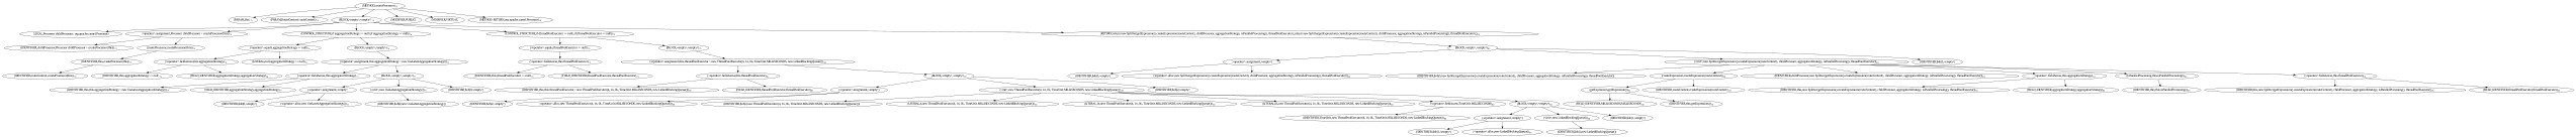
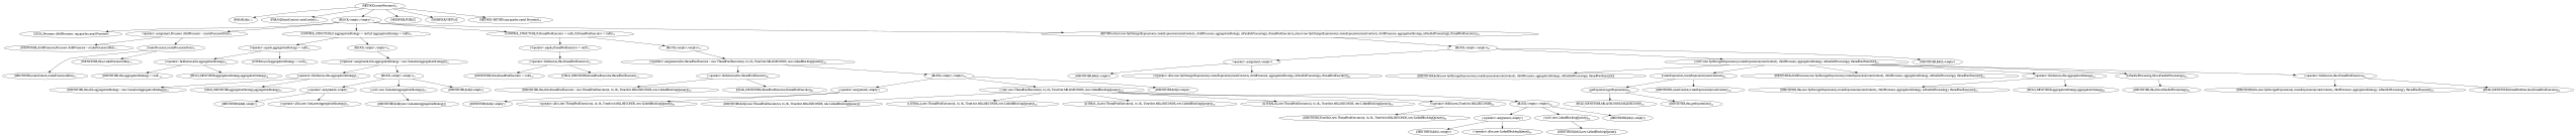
  digraph {
    fontname="PT Serif"
    node [fontname="PT Serif"]
    edge [fontname="PT Serif"]
    n1 [label=<(METHOD,createProcessor)<SUB>73</SUB>>]
    n2 [label=<(PARAM,this)<SUB>73</SUB>>]
    n3 [label=<(PARAM,RouteContext routeContext)<SUB>74</SUB>>]
    n4 [label=<(BLOCK,&lt;empty&gt;,&lt;empty&gt;)<SUB>74</SUB>>]
    n5 [label=<(MODIFIER,PUBLIC)>]
    n6 [label=<(MODIFIER,VIRTUAL)>]
    n7 [label=<(METHOD_RETURN,org.apache.camel.Processor)<SUB>14</SUB>>]
    n8 [label=<(LOCAL,Processor childProcessor: org.apache.camel.Processor)>]
    n9 [label=<(&lt;operator&gt;.assignment,Processor childProcessor = createProcessor(this))<SUB>75</SUB>>]
    n10 [label=<(CONTROL_STRUCTURE,if (aggregationStrategy == null),if (aggregationStrategy == null))<SUB>76</SUB>>]
    n11 [label=<(CONTROL_STRUCTURE,if (threadPoolExecutor == null),if (threadPoolExecutor == null))<SUB>79</SUB>>]
    n12 [label=<(RETURN,return new Splitter(getExpression().createExpression(routeContext), childProcessor, aggregationStrategy, isParallelProcessing(), threadPoolExecutor);,return new Splitter(getExpression().createExpression(routeContext), childProcessor, aggregationStrategy, isParallelProcessing(), threadPoolExecutor);)<SUB>82</SUB>>]
    n13 [label=<(IDENTIFIER,childProcessor,Processor childProcessor = createProcessor(this))<SUB>75</SUB>>]
    n14 [label=<(createProcessor,createProcessor(this))<SUB>75</SUB>>]
    n15 [label=<(&lt;operator&gt;.equals,aggregationStrategy == null)<SUB>76</SUB>>]
    n16 [label=<(BLOCK,&lt;empty&gt;,&lt;empty&gt;)<SUB>76</SUB>>]
    n17 [label=<(&lt;operator&gt;.equals,threadPoolExecutor == null)<SUB>79</SUB>>]
    n18 [label=<(BLOCK,&lt;empty&gt;,&lt;empty&gt;)<SUB>79</SUB>>]
    n19 [label=<(BLOCK,&lt;empty&gt;,&lt;empty&gt;)<SUB>82</SUB>>]
    n20 [label=<(IDENTIFIER,routeContext,createProcessor(this))<SUB>75</SUB>>]
    n21 [label=<(IDENTIFIER,this,createProcessor(this))<SUB>75</SUB>>]
    n22 [label=<(&lt;operator&gt;.fieldAccess,this.aggregationStrategy)<SUB>76</SUB>>]
    n23 [label=<(LITERAL,null,aggregationStrategy == null)<SUB>76</SUB>>]
    n24 [label=<(&lt;operator&gt;.assignment,this.aggregationStrategy = new UseLatestAggregationStrategy())<SUB>77</SUB>>]
    n25 [label=<(IDENTIFIER,this,aggregationStrategy == null)<SUB>76</SUB>>]
    n26 [label=<(FIELD_IDENTIFIER,aggregationStrategy,aggregationStrategy)<SUB>76</SUB>>]
    n27 [label=<(&lt;operator&gt;.fieldAccess,this.aggregationStrategy)<SUB>77</SUB>>]
    n28 [label=<(BLOCK,&lt;empty&gt;,&lt;empty&gt;)<SUB>77</SUB>>]
    n29 [label=<(IDENTIFIER,this,this.aggregationStrategy = new UseLatestAggregationStrategy())<SUB>77</SUB>>]
    n30 [label=<(FIELD_IDENTIFIER,aggregationStrategy,aggregationStrategy)<SUB>77</SUB>>]
    n31 [label=<(&lt;operator&gt;.assignment,&lt;empty&gt;)>]
    n32 [label=<(&lt;init&gt;,new UseLatestAggregationStrategy())<SUB>77</SUB>>]
    n33 [label=<(IDENTIFIER,$obj0,&lt;empty&gt;)>]
    n34 [label=<(IDENTIFIER,$obj0,&lt;empty&gt;)>]
    n35 [label=<(&lt;operator&gt;.alloc,new UseLatestAggregationStrategy())<SUB>77</SUB>>]
    n36 [label=<(IDENTIFIER,$obj0,new UseLatestAggregationStrategy())>]
    n37 [label=<(&lt;operator&gt;.fieldAccess,this.threadPoolExecutor)<SUB>79</SUB>>]
    n38 [label=<(&lt;operator&gt;.assignment,this.threadPoolExecutor = new ThreadPoolExecutor(4, 16, 0L, TimeUnit.MILLISECONDS, new LinkedBlockingQueue()))<SUB>80</SUB>>]
    n39 [label=<(IDENTIFIER,this,threadPoolExecutor == null)<SUB>79</SUB>>]
    n40 [label=<(FIELD_IDENTIFIER,threadPoolExecutor,threadPoolExecutor)<SUB>79</SUB>>]
    n41 [label=<(&lt;operator&gt;.fieldAccess,this.threadPoolExecutor)<SUB>80</SUB>>]
    n42 [label=<(BLOCK,&lt;empty&gt;,&lt;empty&gt;)<SUB>80</SUB>>]
    n43 [label=<(IDENTIFIER,this,this.threadPoolExecutor = new ThreadPoolExecutor(4, 16, 0L, TimeUnit.MILLISECONDS, new LinkedBlockingQueue()))<SUB>80</SUB>>]
    n44 [label=<(FIELD_IDENTIFIER,threadPoolExecutor,threadPoolExecutor)<SUB>80</SUB>>]
    n45 [label=<(&lt;operator&gt;.assignment,&lt;empty&gt;)>]
    n46 [label=<(&lt;init&gt;,new ThreadPoolExecutor(4, 16, 0L, TimeUnit.MILLISECONDS, new LinkedBlockingQueue()))<SUB>80</SUB>>]
    n47 [label=<(IDENTIFIER,$obj2,&lt;empty&gt;)>]
    n48 [label=<(IDENTIFIER,$obj2,&lt;empty&gt;)>]
    n49 [label=<(&lt;operator&gt;.alloc,new ThreadPoolExecutor(4, 16, 0L, TimeUnit.MILLISECONDS, new LinkedBlockingQueue()))<SUB>80</SUB>>]
    n50 [label=<(IDENTIFIER,$obj2,new ThreadPoolExecutor(4, 16, 0L, TimeUnit.MILLISECONDS, new LinkedBlockingQueue()))>]
    n51 [label=<(LITERAL,4,new ThreadPoolExecutor(4, 16, 0L, TimeUnit.MILLISECONDS, new LinkedBlockingQueue()))<SUB>80</SUB>>]
    n52 [label=<(LITERAL,16,new ThreadPoolExecutor(4, 16, 0L, TimeUnit.MILLISECONDS, new LinkedBlockingQueue()))<SUB>80</SUB>>]
    n53 [label=<(LITERAL,0L,new ThreadPoolExecutor(4, 16, 0L, TimeUnit.MILLISECONDS, new LinkedBlockingQueue()))<SUB>80</SUB>>]
    n54 [label=<(&lt;operator&gt;.fieldAccess,TimeUnit.MILLISECONDS)<SUB>80</SUB>>]
    n55 [label=<(BLOCK,&lt;empty&gt;,&lt;empty&gt;)<SUB>80</SUB>>]
    n56 [label=<(IDENTIFIER,TimeUnit,new ThreadPoolExecutor(4, 16, 0L, TimeUnit.MILLISECONDS, new LinkedBlockingQueue()))<SUB>80</SUB>>]
    n57 [label=<(&lt;operator&gt;.assignment,&lt;empty&gt;)>]
    n58 [label=<(&lt;init&gt;,new LinkedBlockingQueue())<SUB>80</SUB>>]
    n59 [label=<(IDENTIFIER,$obj1,&lt;empty&gt;)>]
    n60 [label=<(FIELD_IDENTIFIER,MILLISECONDS,MILLISECONDS)<SUB>80</SUB>>]
    n61 [label=<(IDENTIFIER,$obj1,&lt;empty&gt;)>]
    n62 [label=<(&lt;operator&gt;.alloc,new LinkedBlockingQueue())<SUB>80</SUB>>]
    n63 [label=<(IDENTIFIER,$obj1,new LinkedBlockingQueue())>]
    n64 [label=<(&lt;operator&gt;.assignment,&lt;empty&gt;)>]
    n65 [label=<(&lt;init&gt;,new Splitter(getExpression().createExpression(routeContext), childProcessor, aggregationStrategy, isParallelProcessing(), threadPoolExecutor))<SUB>82</SUB>>]
    n66 [label=<(IDENTIFIER,$obj3,&lt;empty&gt;)>]
    n67 [label=<(IDENTIFIER,$obj3,&lt;empty&gt;)>]
    n68 [label=<(&lt;operator&gt;.alloc,new Splitter(getExpression().createExpression(routeContext), childProcessor, aggregationStrategy, isParallelProcessing(), threadPoolExecutor))<SUB>82</SUB>>]
    n69 [label=<(IDENTIFIER,$obj3,new Splitter(getExpression().createExpression(routeContext), childProcessor, aggregationStrategy, isParallelProcessing(), threadPoolExecutor))>]
    n70 [label=<(createExpression,createExpression(routeContext))<SUB>82</SUB>>]
    n71 [label=<(IDENTIFIER,childProcessor,new Splitter(getExpression().createExpression(routeContext), childProcessor, aggregationStrategy, isParallelProcessing(), threadPoolExecutor))<SUB>82</SUB>>]
    n72 [label=<(&lt;operator&gt;.fieldAccess,this.aggregationStrategy)<SUB>82</SUB>>]
    n73 [label=<(isParallelProcessing,this.isParallelProcessing())<SUB>83</SUB>>]
    n74 [label=<(&lt;operator&gt;.fieldAccess,this.threadPoolExecutor)<SUB>83</SUB>>]
    n75 [label=<(getExpression,getExpression())<SUB>82</SUB>>]
    n76 [label=<(IDENTIFIER,routeContext,createExpression(routeContext))<SUB>82</SUB>>]
    n77 [label=<(IDENTIFIER,this,new Splitter(getExpression().createExpression(routeContext), childProcessor, aggregationStrategy, isParallelProcessing(), threadPoolExecutor))<SUB>82</SUB>>]
    n78 [label=<(FIELD_IDENTIFIER,aggregationStrategy,aggregationStrategy)<SUB>82</SUB>>]
    n79 [label=<(IDENTIFIER,this,this.isParallelProcessing())<SUB>83</SUB>>]
    n80 [label=<(IDENTIFIER,this,new Splitter(getExpression().createExpression(routeContext), childProcessor, aggregationStrategy, isParallelProcessing(), threadPoolExecutor))<SUB>83</SUB>>]
    n81 [label=<(FIELD_IDENTIFIER,threadPoolExecutor,threadPoolExecutor)<SUB>83</SUB>>]
    n82 [label=<(IDENTIFIER,this,getExpression())<SUB>72</SUB>>]
    n1 -> n2
    n1 -> n3
    n1 -> n4
    n1 -> n5
    n1 -> n6
    n1 -> n7
    n4 -> n8
    n4 -> n9
    n4 -> n10
    n4 -> n11
    n4 -> n12
    n9 -> n13
    n9 -> n14
    n10 -> n15
    n10 -> n16
    n11 -> n17
    n11 -> n18
    n12 -> n19
-   n21 -> n20
+   n14 -> n20
    n14 -> n21
    n15 -> n22
    n15 -> n23
    n16 -> n24
    n17 -> n37
    n18 -> n38
    n19 -> n64
    n19 -> n65
    n19 -> n66
    n22 -> n25
    n22 -> n26
    n24 -> n27
    n24 -> n28
    n27 -> n29
    n27 -> n30
    n28 -> n31
    n28 -> n32
    n28 -> n33
    n31 -> n34
    n31 -> n35
    n32 -> n36
    n37 -> n39
    n37 -> n40
    n38 -> n41
    n38 -> n42
    n41 -> n43
    n41 -> n44
    n42 -> n45
    n42 -> n46
    n42 -> n47
    n45 -> n48
    n45 -> n49
    n46 -> n50
    n46 -> n51
    n46 -> n52
    n46 -> n53
    n46 -> n54
    n46 -> n55
    n54 -> n56
    n55 -> n57
    n55 -> n58
    n55 -> n59
    n57 -> n61
    n57 -> n62
    n58 -> n63
    n64 -> n67
    n64 -> n68
    n65 -> n69
    n65 -> n70
    n65 -> n71
    n65 -> n72
    n65 -> n73
    n65 -> n74
    n70 -> n75
    n70 -> n76
    n72 -> n77
    n72 -> n78
    n73 -> n79
    n74 -> n80
    n74 -> n81
    n75 -> n60
    n75 -> n82
  }
